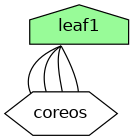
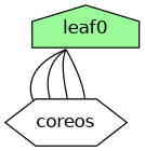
  graph {
    fontname="DejaVu Sans"
    node [style=filled fontname="DejaVu Sans"]
    edge [fontname="DejaVu Sans"]
-   leaf1 [config="./helper_scripts/extra_switch_config.sh" function=leaf fillcolor=palegreen shape=house]
+   leaf1 [config="./helper_scripts/extra_switch_config.sh" function=leaf fillcolor=palegreen shape=house label=leaf0]
    coreos [memory=512 os="https://alpha.release.core-os.net/amd64-usr/1192.0.0/coreos_production_vagrant.box" remap=False fillcolor=white shape=hexagon]
    leaf1 -- coreos [headport=eth1 tailport=swp1]
    leaf1 -- coreos [headport=eth2 tailport=swp2]
    leaf1 -- coreos [headport=eth3 tailport=swp3]
    leaf1 -- coreos [headport=eth4 tailport=swp4]
  }
